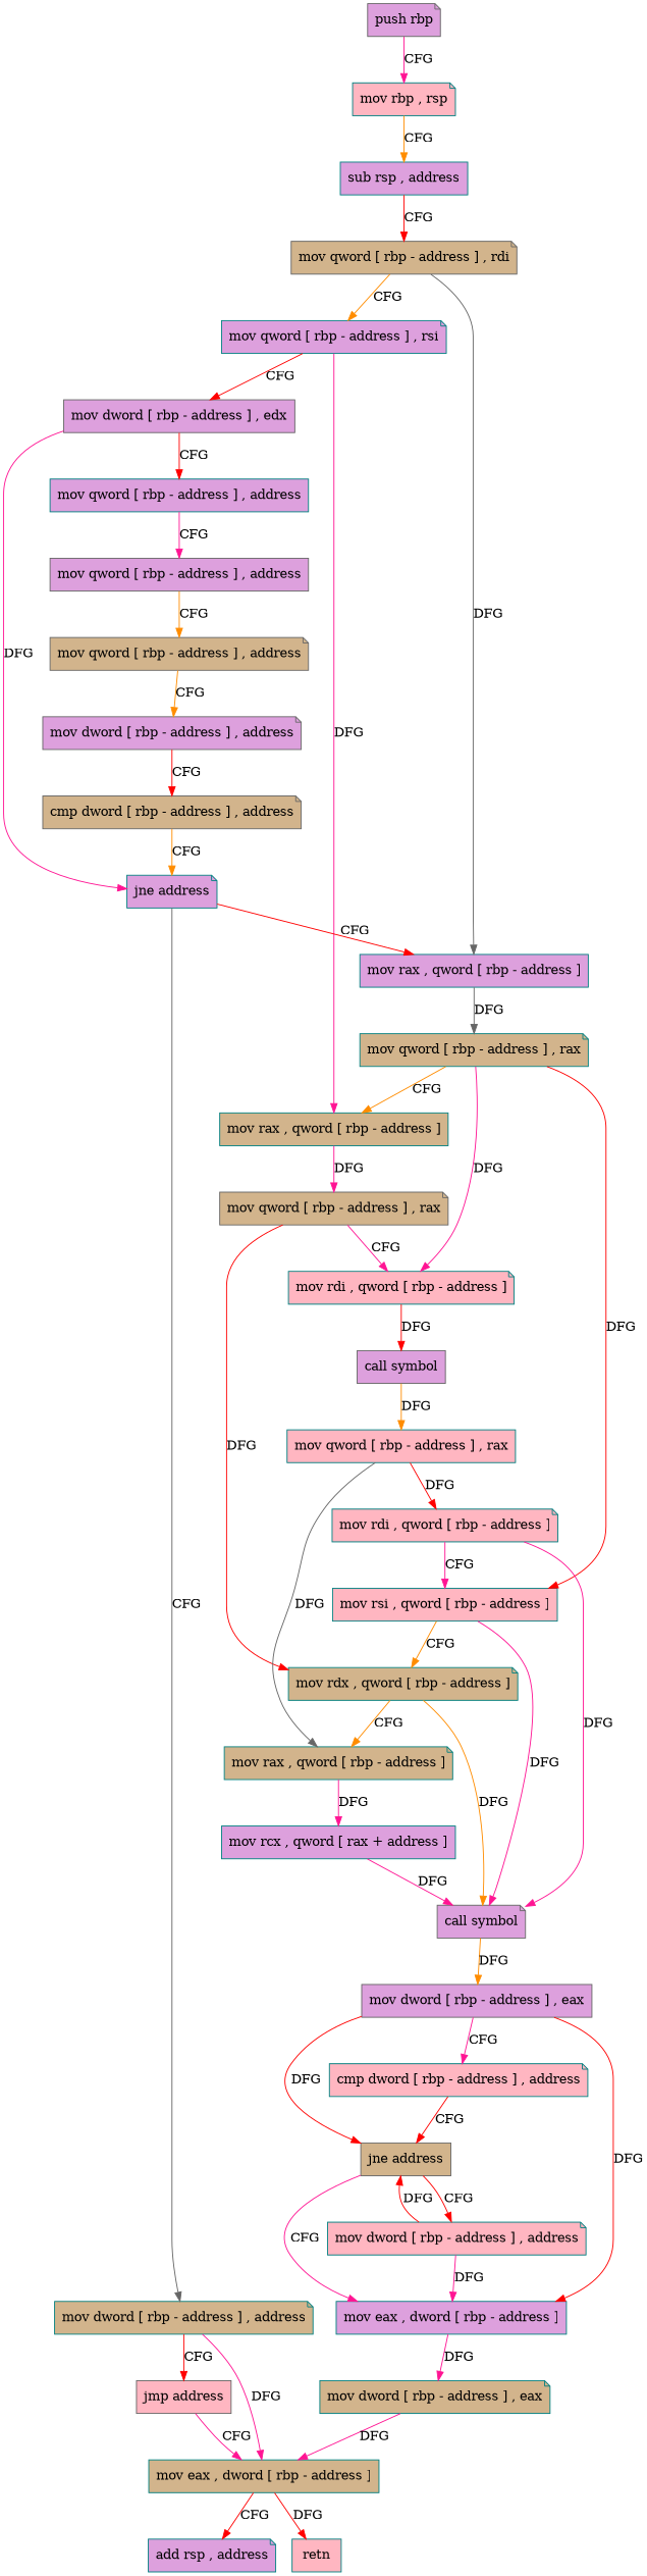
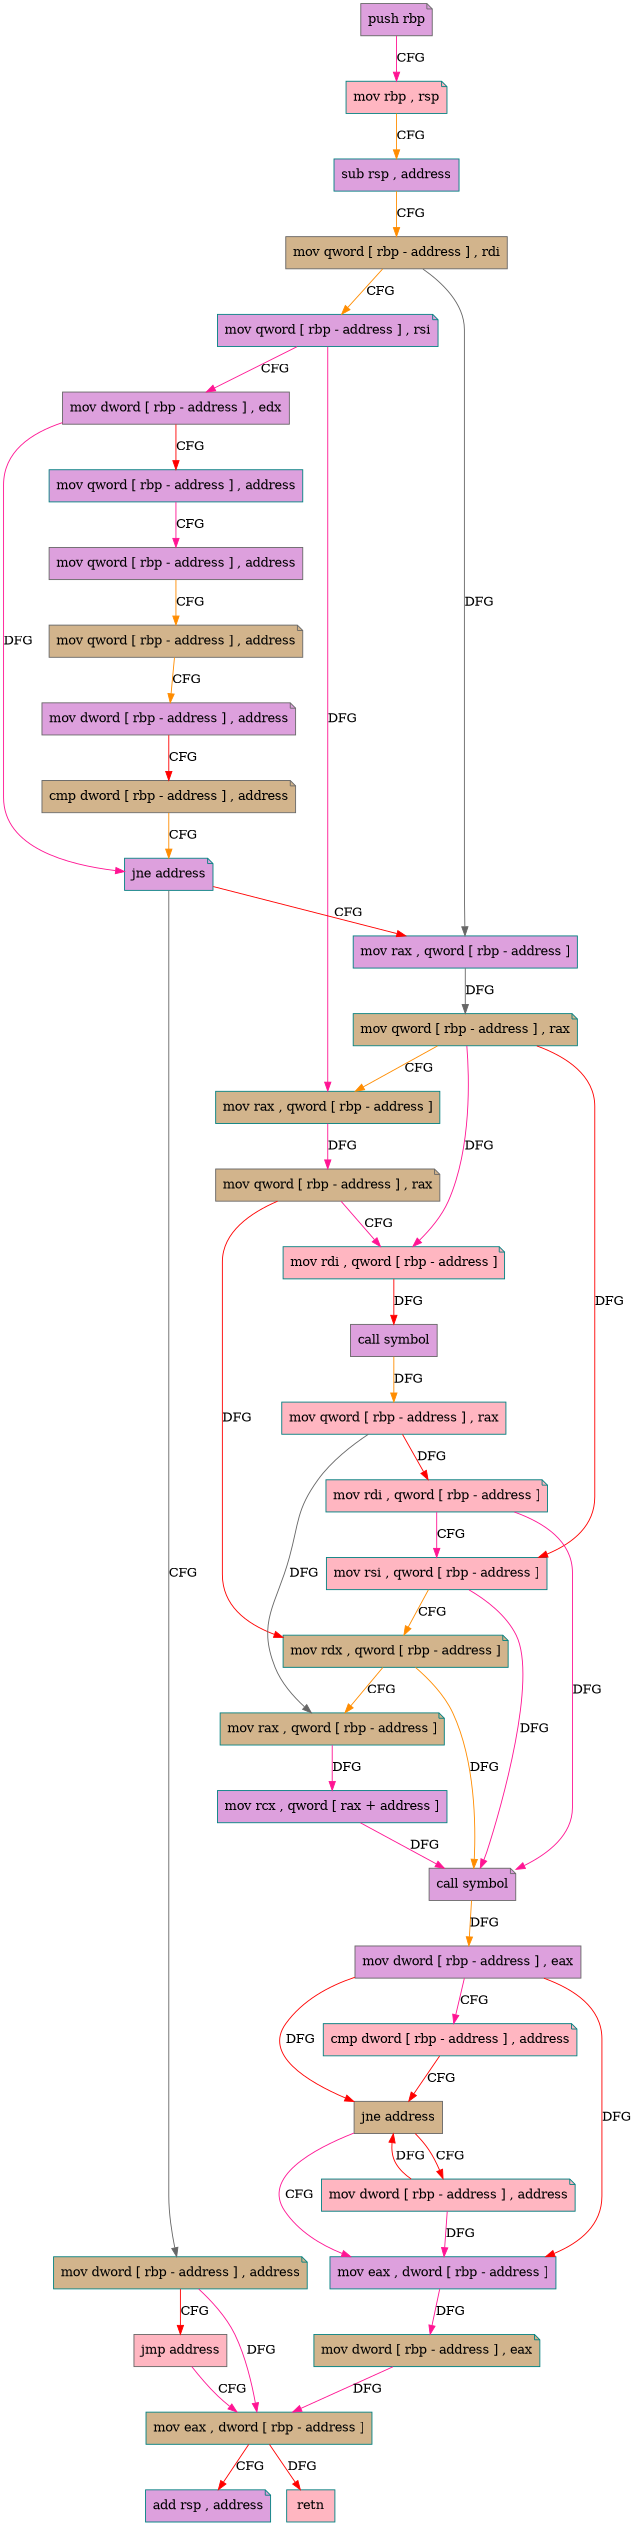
  digraph {
    node [color=teal fillcolor=plum shape=note style=filled]
    edge [color=deeppink]
    n1 [color=gray40 label="push rbp"]
    n2 [fillcolor=lightpink label="mov rbp , rsp"]
    n3 [label="sub rsp , address" shape=box]
-   n4 [color=gray40 fillcolor=tan label="mov qword [ rbp - address ] , rdi"]
+   n4 [color=gray40 fillcolor=tan label="mov qword [ rbp - address ] , rdi" shape=box]
    n5 [label="mov qword [ rbp - address ] , rsi"]
    n6 [label="mov rax , qword [ rbp - address ]" shape=box]
    n7 [color=gray40 label="mov dword [ rbp - address ] , edx" shape=box]
    n8 [fillcolor=tan label="mov rax , qword [ rbp - address ]" shape=box]
    n9 [fillcolor=tan label="mov qword [ rbp - address ] , rax"]
    n10 [label="mov qword [ rbp - address ] , address" shape=box]
    n11 [label="jne address"]
    n12 [color=gray40 fillcolor=tan label="mov qword [ rbp - address ] , rax"]
    n13 [color=gray40 label="mov qword [ rbp - address ] , address" shape=box]
    n14 [fillcolor=tan label="mov dword [ rbp - address ] , address"]
    n15 [color=gray40 fillcolor=tan label="mov qword [ rbp - address ] , address"]
    n16 [color=gray40 label="mov dword [ rbp - address ] , address"]
    n17 [color=gray40 fillcolor=tan label="cmp dword [ rbp - address ] , address"]
    n18 [color=gray40 fillcolor=lightpink label="jmp address" shape=box]
    n19 [fillcolor=tan label="mov eax , dword [ rbp - address ]" shape=box]
    n20 [fillcolor=lightpink label="mov rdi , qword [ rbp - address ]"]
    n21 [fillcolor=lightpink label="mov rsi , qword [ rbp - address ]" shape=box]
    n22 [label="add rsp , address"]
    n23 [fillcolor=lightpink label=retn shape=box]
    n24 [color=gray40 label="call symbol" shape=box]
    n25 [fillcolor=tan label="mov rdx , qword [ rbp - address ]"]
    n26 [color=gray40 label="call symbol"]
    n27 [fillcolor=tan label="mov rax , qword [ rbp - address ]"]
    n28 [fillcolor=lightpink label="mov qword [ rbp - address ] , rax" shape=box]
    n29 [fillcolor=lightpink label="mov rdi , qword [ rbp - address ]"]
    n30 [label="mov rcx , qword [ rax + address ]" shape=box]
    n31 [color=gray40 label="mov dword [ rbp - address ] , eax" shape=box]
    n32 [fillcolor=lightpink label="cmp dword [ rbp - address ] , address"]
    n33 [color=gray40 fillcolor=tan label="jne address" shape=box]
    n34 [label="mov eax , dword [ rbp - address ]" shape=box]
    n35 [fillcolor=lightpink label="mov dword [ rbp - address ] , address"]
    n36 [fillcolor=tan label="mov dword [ rbp - address ] , eax"]
    n1 -> n2 [label=CFG]
    n2 -> n3 [color=darkorange label=CFG]
-   n3 -> n4 [color=red label=CFG]
+   n3 -> n4 [color=darkorange label=CFG]
    n4 -> n5 [color=darkorange label=CFG]
    n4 -> n6 [color=gray40 label=DFG]
-   n5 -> n7 [color=red label=CFG]
+   n5 -> n7 [label=CFG]
    n5 -> n8 [label=DFG]
    n6 -> n9 [color=gray40 label=DFG]
    n7 -> n10 [color=red label=CFG]
    n7 -> n11 [label=DFG]
    n8 -> n12 [label=DFG]
    n9 -> n8 [color=darkorange label=CFG]
    n9 -> n20 [label=DFG]
    n9 -> n21 [color=red label=DFG]
    n10 -> n13 [label=CFG]
    n11 -> n6 [color=red label=CFG]
    n11 -> n14 [color=gray40 label=CFG]
    n12 -> n20 [label=CFG]
    n12 -> n25 [color=red label=DFG]
    n13 -> n15 [color=darkorange label=CFG]
    n14 -> n18 [color=red label=CFG]
    n14 -> n19 [label=DFG]
    n15 -> n16 [color=darkorange label=CFG]
    n16 -> n17 [color=red label=CFG]
    n17 -> n11 [color=darkorange label=CFG]
    n18 -> n19 [label=CFG]
    n19 -> n22 [color=red label=CFG]
    n19 -> n23 [color=red label=DFG]
    n20 -> n24 [color=red label=DFG]
    n21 -> n25 [color=darkorange label=CFG]
    n21 -> n26 [label=DFG]
    n24 -> n28 [color=darkorange label=DFG]
    n25 -> n26 [color=darkorange label=DFG]
    n25 -> n27 [color=darkorange label=CFG]
    n26 -> n31 [color=darkorange label=DFG]
    n27 -> n30 [label=DFG]
    n28 -> n27 [color=gray40 label=DFG]
    n28 -> n29 [color=red label=DFG]
    n29 -> n21 [label=CFG]
    n29 -> n26 [label=DFG]
    n30 -> n26 [label=DFG]
    n31 -> n32 [label=CFG]
    n31 -> n33 [color=red label=DFG]
    n31 -> n34 [color=red label=DFG]
    n32 -> n33 [color=red label=CFG]
    n33 -> n34 [label=CFG]
    n33 -> n35 [color=red label=CFG]
    n34 -> n36 [label=DFG]
    n35 -> n33 [color=red label=DFG]
    n35 -> n34 [label=DFG]
    n36 -> n19 [label=DFG]
  }
